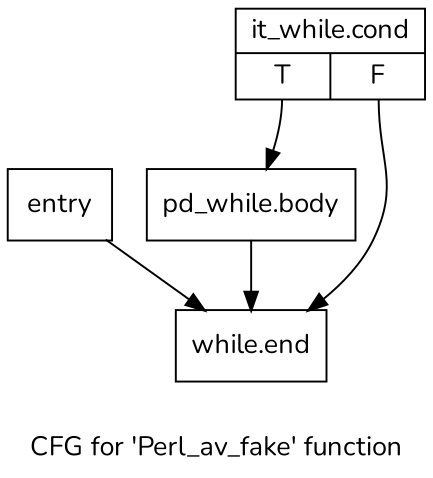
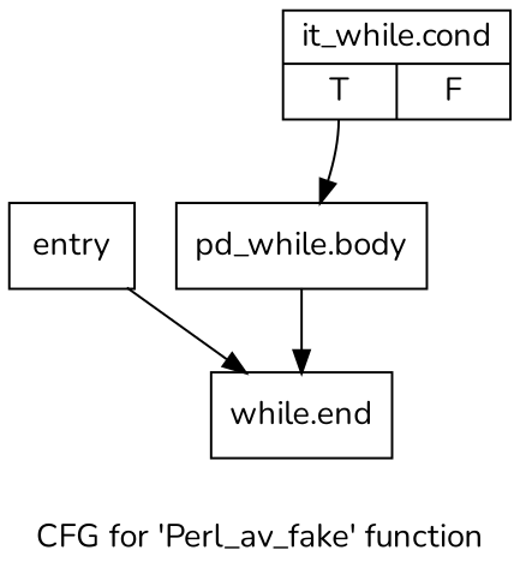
  digraph {
    fontname=Nunito
    label="CFG for 'Perl_av_fake' function"
    node [fontname=Nunito shape=record]
    edge [fontname=Nunito]
    n1 [label="{entry}"]
    n2 [label="{while.end}"]
    n3 [label="{it_while.cond|{<s0>T|<s1>F}}"]
    n4 [label="{pd_while.body}"]
    n1 -> n2
-   n3 -> n2 [tailport=s1]
    n3 -> n4 [tailport=s0]
    n4 -> n2
  }
